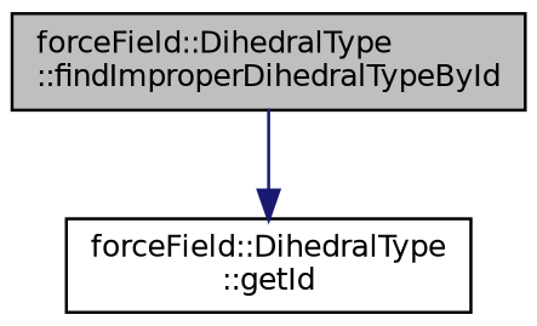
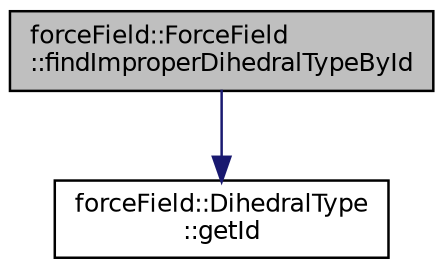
  digraph {
    rankdir=TB
    node [color=black fontname=Helvetica fontsize=10 shape=record style=filled]
-   n1 [fillcolor=grey75 fontcolor=black height=0.2 label="forceField::DihedralType\l::findImproperDihedralTypeById" width=0.4]
+   n1 [fillcolor=grey75 fontcolor=black height=0.2 label="forceField::ForceField\l::findImproperDihedralTypeById" width=0.4]
    n2 [fillcolor=white height=0.2 label="forceField::DihedralType\l::getId" width=0.4]
    n1 -> n2 [color=midnightblue fontname=Helvetica fontsize=10 labelfontname=Helvetica labelfontsize=10 style=solid]
  }
